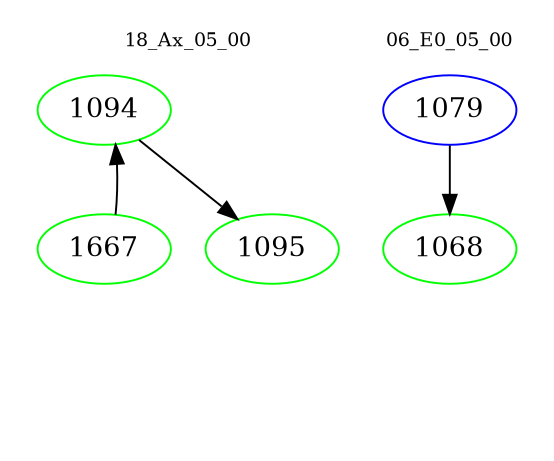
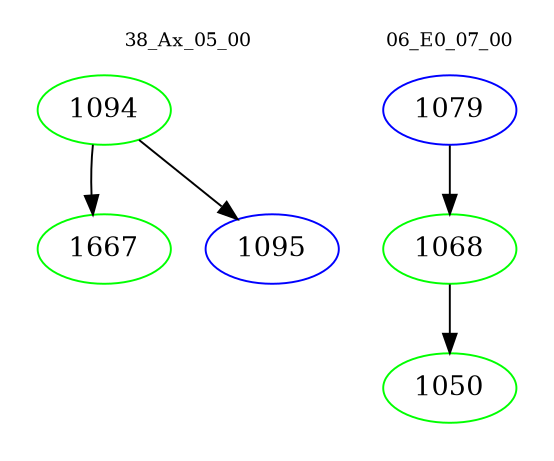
  digraph {
    node [color=green]
    edge [color=black]
    n1 [label=1094]
    n2 [label=1667]
-   n3 [label=1095]
+   n3 [color=blue label=1095]
    n4 [label=1068]
+   n5 [label=1050]
    n6 [color=blue label=1079]
    subgraph cluster_1 {
      color=white
      fontsize=10
-     label="18_Ax_05_00"
+     label="38_Ax_05_00"
      n1
      n2
      n3
    }
    subgraph cluster_2 {
      color=white
      fontsize=10
-     label="06_E0_05_00"
+     label="06_E0_07_00"
      n4
+     n5
      n6
    }
-   n2 -> n1
+   n1 -> n2
    n1 -> n3
+   n4 -> n5
    n6 -> n4
  }
